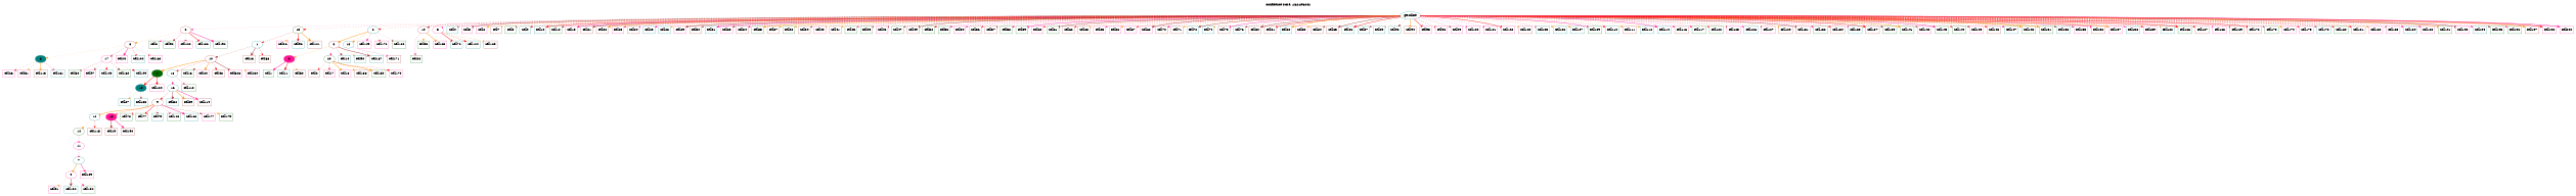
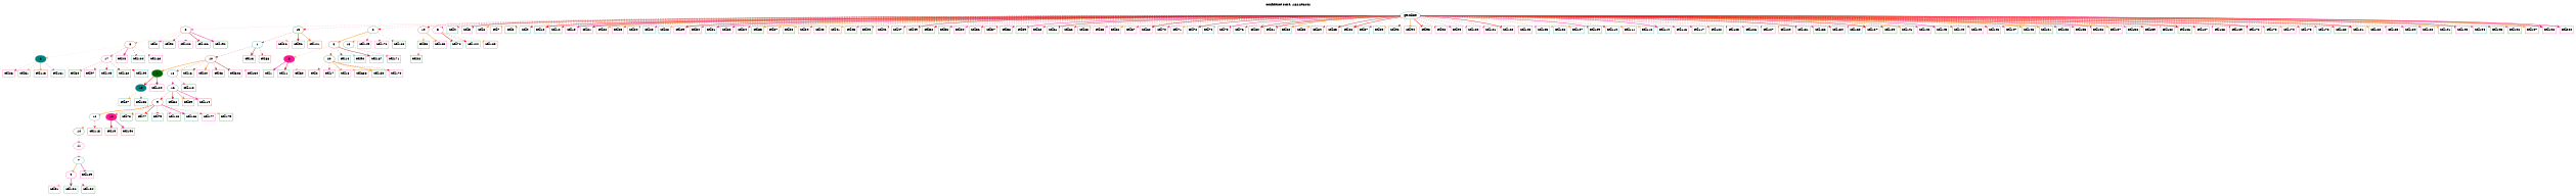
  digraph {
    label="Confidence score: -232.896442"
    labelloc=t
    node [color=deeppink shape=box]
    edge [arrowhead=diamond color=darkorange style=dashed]
    n1 [color=brown label=8 shape=""]
    n2 [color=teal label=6 style=filled shape=""]
    n3 [label=17 shape=""]
    cell44
    cell104 [color=teal]
    cell160
    cell26
    cell51
    cell113 [color=brown]
    cell161 [color=teal]
    cell64 [color=darkgreen]
    cell97
    cell140 [color=teal]
    cell164 [color=darkgreen]
    cell199 [color=teal]
    n16 [color=brown label=6 shape=""]
    cell3 [color=darkgreen]
    cell93 [color=darkgreen]
    cell108
    cell136 [color=teal]
    cell192 [color=darkgreen]
    n22 [color=darkgreen label=1 style=filled shape=""]
    n23 [color=teal label=15 style=filled shape=""]
    cell120
    cell27 [color=teal]
    cell133 [color=teal]
    n27 [color=teal label=7 shape=""]
    n28 [label=4 shape=""]
    cell189
    cell91
    cell152 [color=teal]
    cell154 [color=darkgreen]
    n33 [label=11 shape=""]
    n34 [color=darkgreen label=14 shape=""]
    n35 [color=teal label=12 shape=""]
    cell115 [color=brown]
    n37 [color=brown label=9 shape=""]
    n38 [label=10 style=filled shape=""]
    cell73 [color=darkgreen]
    cell77 [color=darkgreen]
    cell79 [color=teal]
    cell123 [color=darkgreen]
    cell163 [color=teal]
    cell177
    cell179 [color=darkgreen]
    cell19 [color=brown]
    cell190 [color=brown]
    n48 [color=teal label=16 shape=""]
    cell32 [color=teal]
    cell69 [color=brown]
    cell119 [color=brown]
    n52 [color=teal label=18 shape=""]
    cell118 [color=darkgreen]
    n54 [color=brown label=10 shape=""]
    cell16 [color=darkgreen]
    cell20
    cell48 [color=brown]
    n58 [label=cell328]
    cell130
    n60 [color=teal label=1 shape=""]
    cell13 [color=brown]
    cell88 [color=brown]
    n63 [color=darkgreen label=15 shape=""]
    cell36
    cell96 [color=teal]
    cell121 [color=brown]
    n67 [color=brown label=3 shape=""]
    n68 [label=2 style=filled shape=""]
    n69 [color=darkgreen label=20 shape=""]
    cell14 [color=teal]
    cell90 [color=teal]
    cell187 [color=teal]
    cell1 [color=darkgreen]
    cell11 [color=teal]
    cell50 [color=brown]
    cell2 [color=brown]
    cell17
    cell18
-   cell138 [color=brown]
+   cell138 [color=brown label=cell638]
    cell150 [color=darkgreen]
    cell170
    n82 [color=teal label=2 shape=""]
    n83 [color=teal label=13 shape=""]
    cell149
    cell176
    cell188 [color=darkgreen]
    cell171 [color=brown]
    n88 [color=teal label=germline shape=""]
    n89 [color=brown label=19 shape=""]
    n90 [label=5 shape=""]
    cell4 [color=teal]
    cell5
    cell6
    cell7 [color=brown]
    cell8 [color=darkgreen]
    cell9 [color=teal]
    cell10 [color=teal]
    cell12 [color=darkgreen]
    cell15
    cell21 [color=brown]
    cell22 [color=brown]
    cell23
    cell24 [color=brown]
    cell25 [color=teal]
    cell28 [color=teal]
    cell29
    cell30 [color=brown]
    cell31 [color=teal]
    cell33
    cell34 [color=brown]
    cell35 [color=darkgreen]
    cell37 [color=brown]
    cell38 [color=darkgreen]
    cell39 [color=brown]
    cell40
    cell41 [color=brown]
    cell43 [color=darkgreen]
    cell45 [color=darkgreen]
    cell46
    cell47 [color=darkgreen]
    cell49 [color=brown]
    cell52 [color=darkgreen]
    cell53 [color=darkgreen]
    cell54
    cell56 [color=brown]
    cell57 [color=brown]
    cell58 [color=darkgreen]
    cell59 [color=darkgreen]
    cell60
    cell61 [color=darkgreen]
    cell62 [color=brown]
    cell63 [color=brown]
    cell65
    cell66
    cell67
    cell68
    cell70 [color=brown]
    cell71 [color=brown]
    cell72 [color=teal]
    cell74 [color=teal]
    cell75 [color=brown]
    cell76 [color=teal]
    cell80 [color=brown]
    cell81 [color=brown]
    cell82 [color=teal]
    cell83
    cell84 [color=brown]
    cell85 [color=brown]
    cell86 [color=teal]
    cell87 [color=teal]
    cell89 [color=teal]
    cell92 [color=teal]
    cell94 [color=brown]
    cell95
    cell98
    cell99
    cell100
    cell101
    cell102
    cell103 [color=brown]
    cell105 [color=teal]
    cell106 [color=teal]
    cell107 [color=teal]
    cell109 [color=darkgreen]
    cell110 [color=teal]
    cell111 [color=brown]
    cell112 [color=teal]
    cell114 [color=teal]
    cell116 [color=brown]
    cell117 [color=darkgreen]
    cell122 [color=darkgreen]
    cell125
    cell126 [color=teal]
    cell127
    cell129 [color=brown]
    cell131 [color=brown]
    cell132 [color=darkgreen]
    cell134 [color=brown]
    cell135 [color=teal]
    cell137 [color=brown]
    cell139 [color=darkgreen]
    cell141 [color=darkgreen]
    cell142
    cell143 [color=darkgreen]
    cell144 [color=darkgreen]
    cell145
    cell146 [color=brown]
    cell147 [color=teal]
    cell148 [color=darkgreen]
    cell151 [color=darkgreen]
    cell153 [color=teal]
    cell155
    cell156 [color=brown]
    cell157
    cell158 [color=teal]
    cell159
    cell162 [color=teal]
    cell166 [color=darkgreen]
    cell167 [color=brown]
    cell168
    cell169 [color=brown]
    cell172 [color=brown]
    cell173 [color=darkgreen]
    cell174
    cell175
    cell178 [color=teal]
    cell180 [color=darkgreen]
    cell181 [color=brown]
    cell182
    cell183
    cell184 [color=teal]
    cell186
    cell191 [color=darkgreen]
    cell193
    cell194 [color=teal]
    cell195 [color=darkgreen]
    cell196 [color=darkgreen]
    cell197 [color=brown]
    cell198
    cell200
    cell42 [color=darkgreen]
    cell55 [color=darkgreen]
    cell165
    cell78 [color=teal]
    cell124 [color=teal]
    cell185 [color=brown]
    n1 -> n2 [arrowhead=vee style=dotted]
    n1 -> n3 [arrowhead=vee color=brown]
    n1 -> cell44 [color=deeppink style=bold]
    n1 -> cell104 [arrowhead=tee color=red]
    n1 -> cell160 [arrowhead=tee color=red style=dotted]
    n2 -> cell26 [arrowhead=vee color=brown style=dotted]
    n2 -> cell51 [arrowhead=tee]
    n2 -> cell113 [arrowhead=tee style=bold]
    n2 -> cell161 [arrowhead=tee color=deeppink]
    n3 -> cell64 [arrowhead=tee color=brown]
    n3 -> cell97 [arrowhead=vee color=brown style=dotted]
    n3 -> cell140 [color=red style=dotted]
    n3 -> cell164 [color=brown]
    n3 -> cell199 [color=red style=dotted]
    n16 -> n1 [style=dotted]
    n16 -> cell3 [arrowhead=vee color=deeppink style=dotted]
    n16 -> cell93 [color=brown]
    n16 -> cell108 [arrowhead=tee color=brown style=dotted]
    n16 -> cell136 [arrowhead=tee color=red style=bold]
    n16 -> cell192 [color=deeppink style=bold]
    n22 -> n23 [arrowhead=vee color=red style=bold]
    n22 -> cell120 [color=red style=bold]
    n23 -> cell27 [arrowhead=vee]
    n23 -> cell133 [arrowhead=vee color=brown style=dotted]
    n27 -> n28 [arrowhead=tee style=bold]
    n27 -> cell189 [arrowhead=tee color=deeppink style=bold]
    n28 -> cell91 [arrowhead=tee style=dotted]
    n28 -> cell152 [arrowhead=vee color=brown style=bold]
    n28 -> cell154 [color=deeppink style=dotted]
    n33 -> n27 [arrowhead=tee color=deeppink]
    n34 -> n33 [arrowhead=tee color=deeppink]
    n35 -> n34 [style=dotted]
    n35 -> cell115 [arrowhead=vee color=red]
    n37 -> n35 [arrowhead=tee style=bold]
    n37 -> n38 [arrowhead=vee color=red]
    n37 -> cell73 [arrowhead=tee color=red style=dotted]
    n37 -> cell77 [arrowhead=tee color=red style=bold]
    n37 -> cell79 [arrowhead=tee color=brown]
    n37 -> cell123 [arrowhead=tee color=deeppink]
    n37 -> cell163 [color=deeppink style=bold]
    n37 -> cell177 [arrowhead=vee color=brown]
    n37 -> cell179 [arrowhead=vee style=dotted]
    n38 -> cell19 [color=brown style=bold]
    n38 -> cell190 [color=deeppink style=bold]
    n48 -> n37 [color=red]
    n48 -> cell32 [color=brown style=bold]
    n48 -> cell69 [arrowhead=vee style=bold]
    n48 -> cell119 [arrowhead=vee color=deeppink style=bold]
    n52 -> n48 [color=deeppink style=dotted]
    n52 -> cell118 [arrowhead=vee color=deeppink]
    n54 -> n22 [style=bold]
    n54 -> n52 [arrowhead=vee color=red]
    n54 -> cell16 [color=brown style=dotted]
    n54 -> cell20 [style=bold]
    n54 -> cell48 [color=red]
    n54 -> n58 [arrowhead=tee color=brown style=bold]
    n54 -> cell130 [arrowhead=tee style=dotted]
    n60 -> n54 [color=brown]
    n60 -> cell13 [arrowhead=vee color=brown style=bold]
    n60 -> cell88 [arrowhead=vee color=red]
    n63 -> n60 [arrowhead=vee color=red]
    n63 -> cell36 [arrowhead=tee style=dotted]
    n63 -> cell96 [color=red style=bold]
    n63 -> cell121 [arrowhead=vee style=bold]
    n67 -> n68 [arrowhead=vee]
    n67 -> n69 [color=deeppink style=dotted]
    n67 -> cell14 [color=brown]
    n67 -> cell90 [arrowhead=tee style=dotted]
    n67 -> cell187 [arrowhead=vee color=brown style=bold]
    n68 -> cell1 [color=deeppink style=bold]
    n68 -> cell11 [color=red style=bold]
    n68 -> cell50 [arrowhead=tee]
    n69 -> cell2 [arrowhead=vee color=red style=dotted]
    n69 -> cell17 [arrowhead=vee color=red]
    n69 -> cell18 [arrowhead=tee style=bold]
    n69 -> cell138 [arrowhead=vee style=dotted]
    n69 -> cell150 [arrowhead=vee style=bold]
    n69 -> cell170 [color=red]
    n82 -> n67 [style=bold]
    n82 -> n83
    n82 -> cell149 [color=deeppink]
    n82 -> cell176 [arrowhead=tee color=red style=dotted]
    n82 -> cell188 [arrowhead=tee color=brown style=dotted]
    n83 -> cell171 [arrowhead=tee color=deeppink]
    n88 -> n16 [arrowhead=vee color=deeppink style=dotted]
    n88 -> n63 [color=red style=dotted]
    n88 -> n82 [color=red style=dotted]
    n88 -> n89 [color=brown]
    n88 -> n90 [arrowhead=tee color=deeppink style=dotted]
    n88 -> cell4 [arrowhead=tee color=brown]
    n88 -> cell5 [arrowhead=tee color=brown style=bold]
    n88 -> cell6 [style=dotted]
    n88 -> cell7 [arrowhead=tee]
    n88 -> cell8 [arrowhead=tee color=brown style=dotted]
    n88 -> cell9 [color=red]
    n88 -> cell10 [arrowhead=vee color=red style=bold]
    n88 -> cell12 [color=brown]
    n88 -> cell15 [color=deeppink style=bold]
    n88 -> cell21 [color=brown style=bold]
    n88 -> cell22 [arrowhead=vee style=bold]
    n88 -> cell23 [arrowhead=vee color=red]
    n88 -> cell24 [arrowhead=tee color=deeppink]
    n88 -> cell25 [color=deeppink style=dotted]
    n88 -> cell28 [arrowhead=vee]
    n88 -> cell29 [color=brown style=bold]
    n88 -> cell30 [arrowhead=vee color=brown]
    n88 -> cell31 [color=deeppink style=bold]
    n88 -> cell33 [color=brown]
    n88 -> cell34 [color=deeppink]
    n88 -> cell35 [style=bold]
    n88 -> cell37 [style=dotted]
    n88 -> cell38
    n88 -> cell39 [arrowhead=vee color=brown style=dotted]
    n88 -> cell40 [arrowhead=tee style=dotted]
    n88 -> cell41 [arrowhead=vee style=dotted]
    n88 -> cell43 [arrowhead=vee color=deeppink]
    n88 -> cell45 [arrowhead=tee color=brown]
    n88 -> cell46 [arrowhead=tee color=brown style=dotted]
    n88 -> cell47 [arrowhead=vee color=brown]
    n88 -> cell49 [arrowhead=tee color=brown style=bold]
    n88 -> cell52 [color=red style=dotted]
    n88 -> cell53 [color=deeppink]
    n88 -> cell54 [arrowhead=vee color=deeppink]
    n88 -> cell56 [arrowhead=vee color=red style=dotted]
    n88 -> cell57 [arrowhead=tee color=brown]
    n88 -> cell58 [color=deeppink style=dotted]
    n88 -> cell59 [arrowhead=tee color=deeppink style=bold]
    n88 -> cell60 [arrowhead=vee color=red style=dotted]
    n88 -> cell61 [arrowhead=tee color=brown style=bold]
    n88 -> cell62 [arrowhead=vee color=red]
    n88 -> cell63 [arrowhead=tee]
    n88 -> cell65 [arrowhead=vee color=deeppink]
    n88 -> cell66 [style=dotted]
    n88 -> cell67 [arrowhead=vee color=red]
    n88 -> cell68 [color=brown style=bold]
    n88 -> cell70 [color=deeppink]
    n88 -> cell71 [arrowhead=vee]
    n88 -> cell72 [color=brown style=bold]
    n88 -> cell74 [arrowhead=tee style=dotted]
    n88 -> cell75 [arrowhead=tee color=deeppink style=bold]
    n88 -> cell76 [arrowhead=vee color=brown]
    n88 -> cell80 [arrowhead=vee color=brown style=bold]
    n88 -> cell81 [arrowhead=tee color=red style=bold]
    n88 -> cell82 [style=bold]
    n88 -> cell83
    n88 -> cell84 [arrowhead=vee color=brown style=dotted]
    n88 -> cell85 [color=brown style=bold]
    n88 -> cell86 [arrowhead=vee color=red style=bold]
    n88 -> cell87 [arrowhead=vee color=brown style=dotted]
    n88 -> cell89 [arrowhead=tee style=dotted]
    n88 -> cell92 [color=brown style=dotted]
    n88 -> cell94 [arrowhead=tee style=bold]
    n88 -> cell95 [arrowhead=tee color=red style=bold]
    n88 -> cell98 [arrowhead=tee color=red]
    n88 -> cell99 [arrowhead=vee color=brown]
    n88 -> cell100 [arrowhead=tee color=deeppink]
    n88 -> cell101 [arrowhead=tee color=deeppink]
    n88 -> cell102 [arrowhead=tee color=red style=bold]
    n88 -> cell103 [arrowhead=tee style=dotted]
    n88 -> cell105 [arrowhead=tee color=deeppink]
    n88 -> cell106 [arrowhead=vee style=dotted]
    n88 -> cell107
    n88 -> cell109 [arrowhead=tee color=deeppink style=bold]
    n88 -> cell110 [color=red]
    n88 -> cell111 [style=dotted]
    n88 -> cell112 [arrowhead=vee]
    n88 -> cell114 [arrowhead=vee color=deeppink style=bold]
    n88 -> cell116 [color=deeppink]
    n88 -> cell117 [color=deeppink style=dotted]
    n88 -> cell122 [arrowhead=vee color=red style=dotted]
    n88 -> cell125 [arrowhead=tee color=brown]
    n88 -> cell126 [arrowhead=vee color=deeppink style=dotted]
    n88 -> cell127 [arrowhead=tee color=brown style=dotted]
    n88 -> cell129 [arrowhead=tee]
    n88 -> cell131 [arrowhead=tee color=brown style=bold]
    n88 -> cell132 [color=deeppink]
    n88 -> cell134 [color=red]
    n88 -> cell135 [arrowhead=tee color=deeppink]
    n88 -> cell137 [arrowhead=vee color=red style=bold]
    n88 -> cell139 [color=brown]
    n88 -> cell141 [arrowhead=vee style=bold]
    n88 -> cell142 [arrowhead=vee color=brown]
    n88 -> cell143 [color=deeppink style=bold]
    n88 -> cell144 [arrowhead=vee color=red style=dotted]
    n88 -> cell145 [color=brown]
    n88 -> cell146 [color=red style=dotted]
    n88 -> cell147 [color=deeppink]
    n88 -> cell148 [arrowhead=vee style=bold]
    n88 -> cell151 [arrowhead=vee style=bold]
    n88 -> cell153 [color=brown style=dotted]
    n88 -> cell155 [arrowhead=vee color=brown]
    n88 -> cell156 [arrowhead=tee color=deeppink style=bold]
    n88 -> cell157 [arrowhead=vee style=bold]
    n88 -> cell158 [arrowhead=vee color=deeppink]
    n88 -> cell159 [color=red]
    n88 -> cell162 [arrowhead=tee]
    n88 -> cell166 [arrowhead=vee color=red style=bold]
    n88 -> cell167 [color=red]
    n88 -> cell168 [arrowhead=tee color=deeppink style=dotted]
    n88 -> cell169 [arrowhead=tee color=red]
    n88 -> cell172 [arrowhead=tee color=red style=bold]
    n88 -> cell173 [arrowhead=vee color=deeppink]
    n88 -> cell174 [style=dotted]
    n88 -> cell175 [arrowhead=vee color=red style=dotted]
    n88 -> cell178 [arrowhead=vee color=brown]
    n88 -> cell180 [arrowhead=vee color=red]
-   n88 -> cell181 [color=red]
+   n88 -> cell181 [color=red style=bold]
    n88 -> cell182
    n88 -> cell183 [arrowhead=tee color=brown style=dotted]
    n88 -> cell184 [color=deeppink style=dotted]
    n88 -> cell186 [color=deeppink]
    n88 -> cell191 [arrowhead=tee style=bold]
    n88 -> cell193 [arrowhead=tee color=brown style=bold]
    n88 -> cell194 [color=deeppink]
    n88 -> cell195 [color=brown style=dotted]
    n88 -> cell196 [color=deeppink style=dotted]
    n88 -> cell197 [style=bold]
    n88 -> cell198 [arrowhead=vee color=red style=bold]
    n88 -> cell200 [arrowhead=vee color=deeppink style=bold]
-   n89 -> cell42 [arrowhead=vee color=deeppink]
+   cell55 -> cell42 [arrowhead=vee color=deeppink]
    n89 -> cell55 [arrowhead=vee style=dotted]
    n89 -> cell165 [arrowhead=tee style=bold]
    n90 -> cell78 [arrowhead=tee color=red style=bold]
    n90 -> cell124 [color=red]
    n90 -> cell185 [arrowhead=tee]
  }
